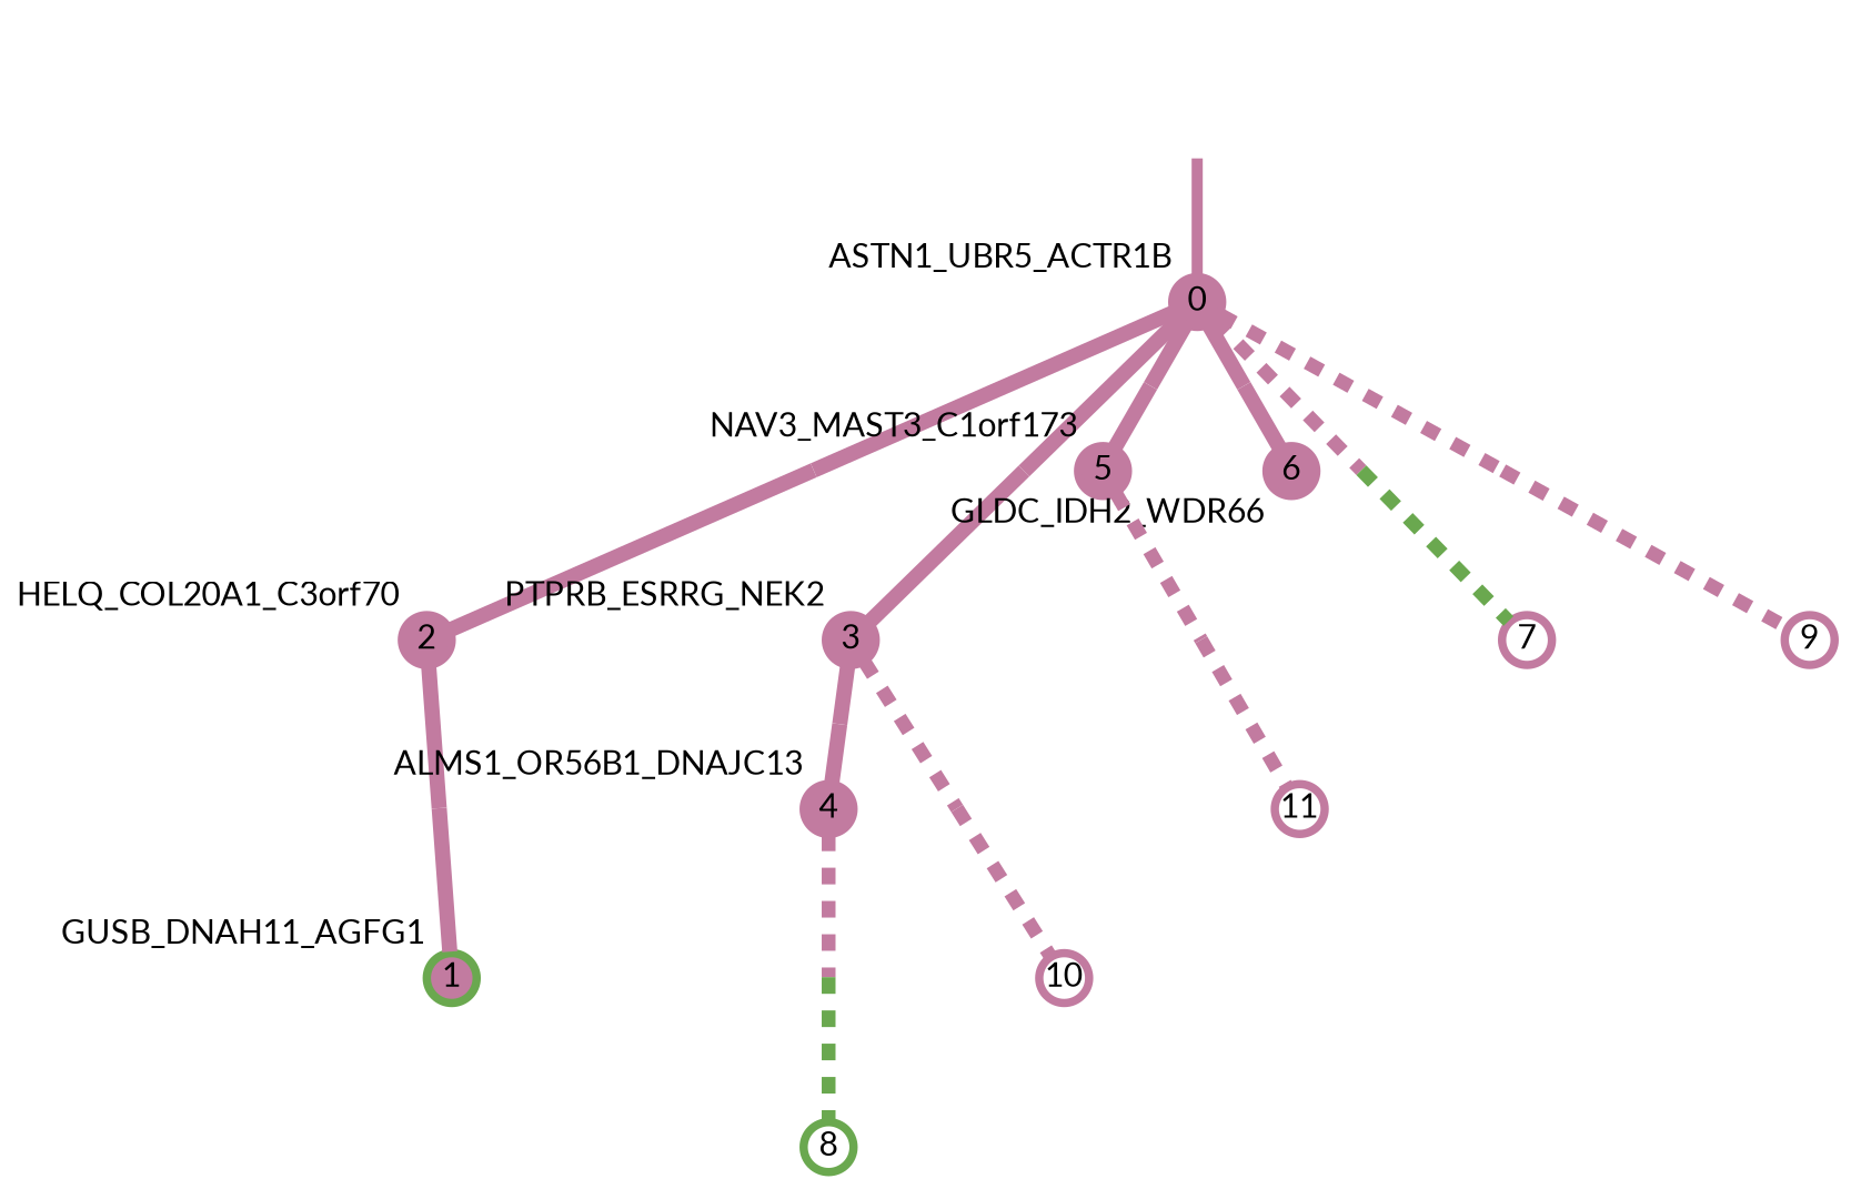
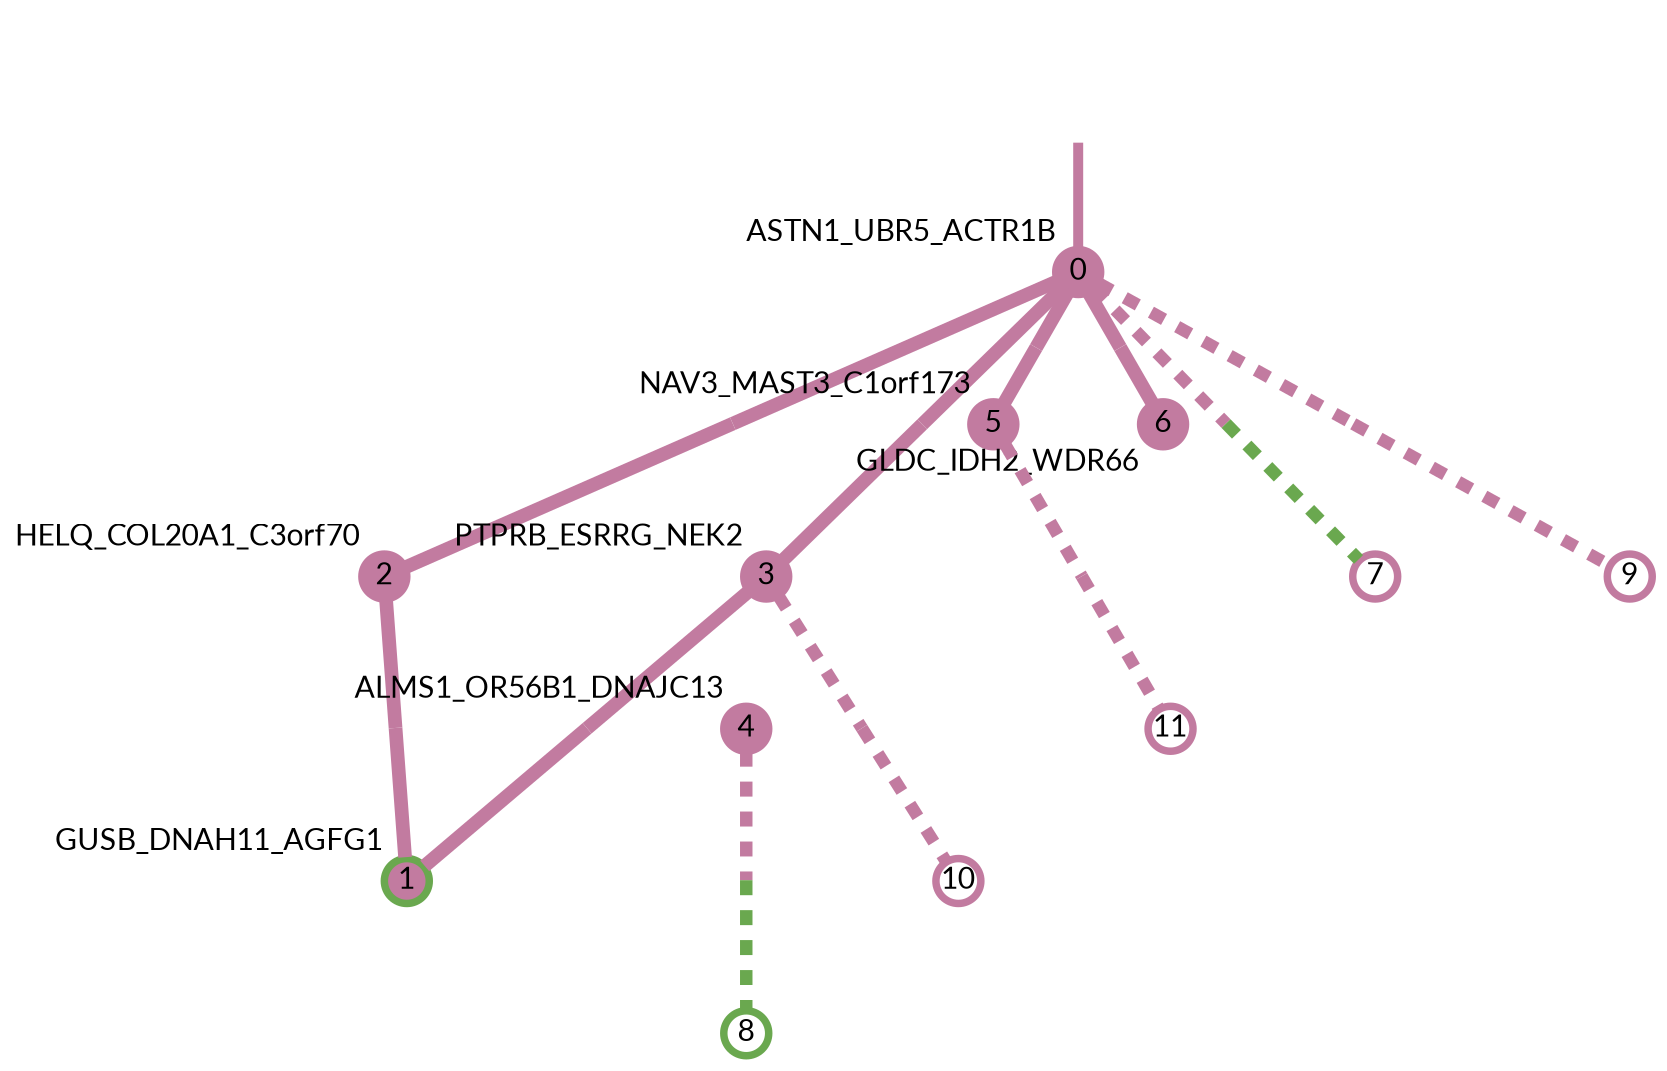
  strict digraph {
    forcelabels=true
    nodesep=0.7
    rankdir=TB
    ranksep=0.6
    splines=false
    node [color="#c27ba0ff" fillcolor="#c27ba0ff" fixedsize=true fontname=Lato fontsize="12pt" penwidth=3 shape=circle style=filled]
    edge [arrowsize=0 color="#c27ba0ff;0.5:#c27ba0ff" minlen=2.0 penwidth=5.5 style=solid]
    0 [height=0.25 xlabel=ASTN1_UBR5_ACTR1B]
    2 [height=0.25 xlabel=HELQ_COL20A1_C3orf70]
    3 [height=0.25 xlabel=PTPRB_ESRRG_NEK2]
    5 [height=0.25 xlabel=NAV3_MAST3_C1orf173]
    6 [height=0.25 xlabel=GLDC_IDH2_WDR66]
    7 [fillcolor="#6aa84fff" height=0.25 style=solid]
    9 [height=0.25 style=solid]
    1 [color="#6aa84fff" height=0.25 xlabel=GUSB_DNAH11_AGFG1]
    4 [height=0.25 xlabel=ALMS1_OR56B1_DNAJC13]
    10 [height=0.25 style=solid]
    11 [height=0.25 style=solid]
    8 [color="#6aa84fff" fillcolor="#6aa84fff" height=0.25 style=solid]
    normal [style=invis xlabel=ASTN1_UBR5_ACTR1B color="" fillcolor="" fixedsize="" fontname="" fontsize="" shape=""]
    0 -> 2
    0 -> 3
    0 -> 5 [minlen=1.2499998807907104]
    0 -> 6 [minlen=1.0]
    0 -> 7 [color="#c27ba0ff;0.5:#6aa84fff" penwidth=5 style=dashed]
    0 -> 9 [penwidth=5 style=dashed]
    2 -> 1
-   3 -> 4 [minlen=1.75]
+   3 -> 1 [minlen=1.75]
    3 -> 10 [penwidth=5 style=dashed]
    5 -> 11 [penwidth=5 style=dashed]
    4 -> 8 [color="#c27ba0ff;0.5:#6aa84fff" penwidth=5 style=dashed]
    normal -> 0 [color="#c27ba0ff" penwidth=4 minlen=""]
  }
